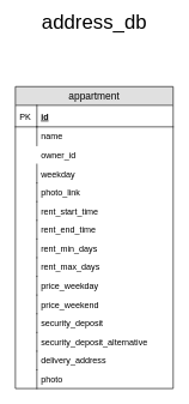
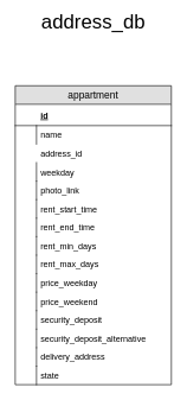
  <mxCell id="0" />
  <mxCell id="1" parent="0" />
  <mxCell id="2" value="&lt;font style=&quot;font-size: 28px&quot;&gt;address_db&lt;/font&gt;" style="text;html=1;strokeColor=none;fillColor=none;align=center;verticalAlign=middle;whiteSpace=wrap;rounded=0;" parent="1" vertex="1"><mxGeometry x="110.71" y="20" width="40" height="20" as="geometry" /></mxCell>
  <mxCell id="3" value="appartment" style="swimlane;fontStyle=0;childLayout=stackLayout;horizontal=1;startSize=26;fillColor=#e0e0e0;horizontalStack=0;resizeParent=1;resizeParentMax=0;resizeLast=0;collapsible=1;marginBottom=0;swimlaneFillColor=#ffffff;align=center;fontSize=14;" parent="1" vertex="1"><mxGeometry x="20.71" y="120" width="220" height="420" as="geometry" /></mxCell>
  <mxCell id="4" value="id" style="shape=partialRectangle;top=0;left=0;right=0;bottom=1;align=left;verticalAlign=middle;fillColor=none;spacingLeft=34;spacingRight=4;overflow=hidden;rotatable=0;points=[[0,0.5],[1,0.5]];portConstraint=eastwest;dropTarget=0;fontStyle=5;fontSize=12;" parent="3" vertex="1"><mxGeometry y="26" width="220" height="30" as="geometry" /></mxCell>
- <mxCell id="5" value="PK" style="shape=partialRectangle;top=0;left=0;bottom=0;fillColor=none;align=left;verticalAlign=middle;spacingLeft=4;spacingRight=4;overflow=hidden;rotatable=0;points=[];portConstraint=eastwest;part=1;fontSize=12;" parent="4" vertex="1" connectable="0"><mxGeometry width="30" height="30" as="geometry" /></mxCell>
  <mxCell id="6" value="name" style="shape=partialRectangle;top=0;left=0;right=0;bottom=0;align=left;verticalAlign=top;fillColor=none;spacingLeft=34;spacingRight=4;overflow=hidden;rotatable=0;points=[[0,0.5],[1,0.5]];portConstraint=eastwest;dropTarget=0;fontSize=12;" parent="3" vertex="1"><mxGeometry y="56" width="220" height="26" as="geometry" /></mxCell>
  <mxCell id="7" value="" style="shape=partialRectangle;top=0;left=0;bottom=0;fillColor=none;align=left;verticalAlign=top;spacingLeft=4;spacingRight=4;overflow=hidden;rotatable=0;points=[];portConstraint=eastwest;part=1;fontSize=12;" parent="6" vertex="1" connectable="0"><mxGeometry width="30" height="26" as="geometry" /></mxCell>
- <mxCell id="8" value="owner_id" style="shape=partialRectangle;top=0;left=0;right=0;bottom=0;align=left;verticalAlign=top;fillColor=none;spacingLeft=34;spacingRight=4;overflow=hidden;rotatable=0;points=[[0,0.5],[1,0.5]];portConstraint=eastwest;dropTarget=0;fontSize=12;" parent="3" vertex="1"><mxGeometry y="82" width="220" height="26" as="geometry" /></mxCell>
+ <mxCell id="8" value="address_id" style="shape=partialRectangle;top=0;left=0;right=0;bottom=0;align=left;verticalAlign=top;fillColor=none;spacingLeft=34;spacingRight=4;overflow=hidden;rotatable=0;points=[[0,0.5],[1,0.5]];portConstraint=eastwest;dropTarget=0;fontSize=12;" parent="3" vertex="1"><mxGeometry y="82" width="220" height="26" as="geometry" /></mxCell>
  <mxCell id="9" value="weekday" style="shape=partialRectangle;top=0;left=0;right=0;bottom=0;align=left;verticalAlign=top;fillColor=none;spacingLeft=34;spacingRight=4;overflow=hidden;rotatable=0;points=[[0,0.5],[1,0.5]];portConstraint=eastwest;dropTarget=0;fontSize=12;" parent="3" vertex="1"><mxGeometry y="108" width="220" height="26" as="geometry" /></mxCell>
  <mxCell id="10" value="" style="shape=partialRectangle;top=0;left=0;bottom=0;fillColor=none;align=left;verticalAlign=top;spacingLeft=4;spacingRight=4;overflow=hidden;rotatable=0;points=[];portConstraint=eastwest;part=1;fontSize=12;" parent="9" vertex="1" connectable="0"><mxGeometry width="30" height="26" as="geometry" /></mxCell>
  <mxCell id="11" value="photo_link" style="shape=partialRectangle;top=0;left=0;right=0;bottom=0;align=left;verticalAlign=top;fillColor=none;spacingLeft=34;spacingRight=4;overflow=hidden;rotatable=0;points=[[0,0.5],[1,0.5]];portConstraint=eastwest;dropTarget=0;fontSize=12;" parent="3" vertex="1"><mxGeometry y="134" width="220" height="26" as="geometry" /></mxCell>
  <mxCell id="12" value="" style="shape=partialRectangle;top=0;left=0;bottom=0;fillColor=none;align=left;verticalAlign=top;spacingLeft=4;spacingRight=4;overflow=hidden;rotatable=0;points=[];portConstraint=eastwest;part=1;fontSize=12;" parent="11" vertex="1" connectable="0"><mxGeometry width="30" height="26" as="geometry" /></mxCell>
  <mxCell id="13" value="rent_start_time" style="shape=partialRectangle;top=0;left=0;right=0;bottom=0;align=left;verticalAlign=top;fillColor=none;spacingLeft=34;spacingRight=4;overflow=hidden;rotatable=0;points=[[0,0.5],[1,0.5]];portConstraint=eastwest;dropTarget=0;fontSize=12;" parent="3" vertex="1"><mxGeometry y="160" width="220" height="26" as="geometry" /></mxCell>
  <mxCell id="14" value="" style="shape=partialRectangle;top=0;left=0;bottom=0;fillColor=none;align=left;verticalAlign=top;spacingLeft=4;spacingRight=4;overflow=hidden;rotatable=0;points=[];portConstraint=eastwest;part=1;fontSize=12;" parent="13" vertex="1" connectable="0"><mxGeometry width="30" height="26" as="geometry" /></mxCell>
  <mxCell id="15" value="rent_end_time" style="shape=partialRectangle;top=0;left=0;right=0;bottom=0;align=left;verticalAlign=top;fillColor=none;spacingLeft=34;spacingRight=4;overflow=hidden;rotatable=0;points=[[0,0.5],[1,0.5]];portConstraint=eastwest;dropTarget=0;fontSize=12;" parent="3" vertex="1"><mxGeometry y="186" width="220" height="26" as="geometry" /></mxCell>
  <mxCell id="16" value="" style="shape=partialRectangle;top=0;left=0;bottom=0;fillColor=none;align=left;verticalAlign=top;spacingLeft=4;spacingRight=4;overflow=hidden;rotatable=0;points=[];portConstraint=eastwest;part=1;fontSize=12;" parent="15" vertex="1" connectable="0"><mxGeometry width="30" height="26" as="geometry" /></mxCell>
  <mxCell id="17" value="rent_min_days" style="shape=partialRectangle;top=0;left=0;right=0;bottom=0;align=left;verticalAlign=top;fillColor=none;spacingLeft=34;spacingRight=4;overflow=hidden;rotatable=0;points=[[0,0.5],[1,0.5]];portConstraint=eastwest;dropTarget=0;fontSize=12;" parent="3" vertex="1"><mxGeometry y="212" width="220" height="26" as="geometry" /></mxCell>
  <mxCell id="18" value="" style="shape=partialRectangle;top=0;left=0;bottom=0;fillColor=none;align=left;verticalAlign=top;spacingLeft=4;spacingRight=4;overflow=hidden;rotatable=0;points=[];portConstraint=eastwest;part=1;fontSize=12;" parent="17" vertex="1" connectable="0"><mxGeometry width="30" height="26" as="geometry" /></mxCell>
  <mxCell id="19" value="rent_max_days" style="shape=partialRectangle;top=0;left=0;right=0;bottom=0;align=left;verticalAlign=top;fillColor=none;spacingLeft=34;spacingRight=4;overflow=hidden;rotatable=0;points=[[0,0.5],[1,0.5]];portConstraint=eastwest;dropTarget=0;fontSize=12;" parent="3" vertex="1"><mxGeometry y="238" width="220" height="26" as="geometry" /></mxCell>
  <mxCell id="20" value="" style="shape=partialRectangle;top=0;left=0;bottom=0;fillColor=none;align=left;verticalAlign=top;spacingLeft=4;spacingRight=4;overflow=hidden;rotatable=0;points=[];portConstraint=eastwest;part=1;fontSize=12;" parent="19" vertex="1" connectable="0"><mxGeometry width="30" height="26" as="geometry" /></mxCell>
  <mxCell id="21" value="price_weekday" style="shape=partialRectangle;top=0;left=0;right=0;bottom=0;align=left;verticalAlign=top;fillColor=none;spacingLeft=34;spacingRight=4;overflow=hidden;rotatable=0;points=[[0,0.5],[1,0.5]];portConstraint=eastwest;dropTarget=0;fontSize=12;" parent="3" vertex="1"><mxGeometry y="264" width="220" height="26" as="geometry" /></mxCell>
  <mxCell id="22" value="" style="shape=partialRectangle;top=0;left=0;bottom=0;fillColor=none;align=left;verticalAlign=top;spacingLeft=4;spacingRight=4;overflow=hidden;rotatable=0;points=[];portConstraint=eastwest;part=1;fontSize=12;" parent="21" vertex="1" connectable="0"><mxGeometry width="30" height="26" as="geometry" /></mxCell>
  <mxCell id="23" value="price_weekend" style="shape=partialRectangle;top=0;left=0;right=0;bottom=0;align=left;verticalAlign=top;fillColor=none;spacingLeft=34;spacingRight=4;overflow=hidden;rotatable=0;points=[[0,0.5],[1,0.5]];portConstraint=eastwest;dropTarget=0;fontSize=12;" parent="3" vertex="1"><mxGeometry y="290" width="220" height="26" as="geometry" /></mxCell>
  <mxCell id="24" value="" style="shape=partialRectangle;top=0;left=0;bottom=0;fillColor=none;align=left;verticalAlign=top;spacingLeft=4;spacingRight=4;overflow=hidden;rotatable=0;points=[];portConstraint=eastwest;part=1;fontSize=12;" parent="23" vertex="1" connectable="0"><mxGeometry width="30" height="26" as="geometry" /></mxCell>
  <mxCell id="25" value="security_deposit" style="shape=partialRectangle;top=0;left=0;right=0;bottom=0;align=left;verticalAlign=top;fillColor=none;spacingLeft=34;spacingRight=4;overflow=hidden;rotatable=0;points=[[0,0.5],[1,0.5]];portConstraint=eastwest;dropTarget=0;fontSize=12;" parent="3" vertex="1"><mxGeometry y="316" width="220" height="26" as="geometry" /></mxCell>
  <mxCell id="26" value="" style="shape=partialRectangle;top=0;left=0;bottom=0;fillColor=none;align=left;verticalAlign=top;spacingLeft=4;spacingRight=4;overflow=hidden;rotatable=0;points=[];portConstraint=eastwest;part=1;fontSize=12;" parent="25" vertex="1" connectable="0"><mxGeometry width="30" height="26" as="geometry" /></mxCell>
  <mxCell id="27" value="security_deposit_alternative" style="shape=partialRectangle;top=0;left=0;right=0;bottom=0;align=left;verticalAlign=top;fillColor=none;spacingLeft=34;spacingRight=4;overflow=hidden;rotatable=0;points=[[0,0.5],[1,0.5]];portConstraint=eastwest;dropTarget=0;fontSize=12;" parent="3" vertex="1"><mxGeometry y="342" width="220" height="26" as="geometry" /></mxCell>
  <mxCell id="28" value="" style="shape=partialRectangle;top=0;left=0;bottom=0;fillColor=none;align=left;verticalAlign=top;spacingLeft=4;spacingRight=4;overflow=hidden;rotatable=0;points=[];portConstraint=eastwest;part=1;fontSize=12;" parent="27" vertex="1" connectable="0"><mxGeometry width="30" height="26" as="geometry" /></mxCell>
  <mxCell id="29" value="delivery_address" style="shape=partialRectangle;top=0;left=0;right=0;bottom=0;align=left;verticalAlign=top;fillColor=none;spacingLeft=34;spacingRight=4;overflow=hidden;rotatable=0;points=[[0,0.5],[1,0.5]];portConstraint=eastwest;dropTarget=0;fontSize=12;" parent="3" vertex="1"><mxGeometry y="368" width="220" height="26" as="geometry" /></mxCell>
  <mxCell id="30" value="" style="shape=partialRectangle;top=0;left=0;bottom=0;fillColor=none;align=left;verticalAlign=top;spacingLeft=4;spacingRight=4;overflow=hidden;rotatable=0;points=[];portConstraint=eastwest;part=1;fontSize=12;" parent="29" vertex="1" connectable="0"><mxGeometry width="30" height="26" as="geometry" /></mxCell>
- <mxCell id="31" value="photo" style="shape=partialRectangle;top=0;left=0;right=0;bottom=0;align=left;verticalAlign=top;fillColor=none;spacingLeft=34;spacingRight=4;overflow=hidden;rotatable=0;points=[[0,0.5],[1,0.5]];portConstraint=eastwest;dropTarget=0;fontSize=12;" parent="3" vertex="1"><mxGeometry y="394" width="220" height="26" as="geometry" /></mxCell>
+ <mxCell id="31" value="state" style="shape=partialRectangle;top=0;left=0;right=0;bottom=0;align=left;verticalAlign=top;fillColor=none;spacingLeft=34;spacingRight=4;overflow=hidden;rotatable=0;points=[[0,0.5],[1,0.5]];portConstraint=eastwest;dropTarget=0;fontSize=12;" parent="3" vertex="1"><mxGeometry y="394" width="220" height="26" as="geometry" /></mxCell>
  <mxCell id="32" value="" style="shape=partialRectangle;top=0;left=0;bottom=0;fillColor=none;align=left;verticalAlign=top;spacingLeft=4;spacingRight=4;overflow=hidden;rotatable=0;points=[];portConstraint=eastwest;part=1;fontSize=12;" parent="31" vertex="1" connectable="0"><mxGeometry width="30" height="26" as="geometry" /></mxCell>
